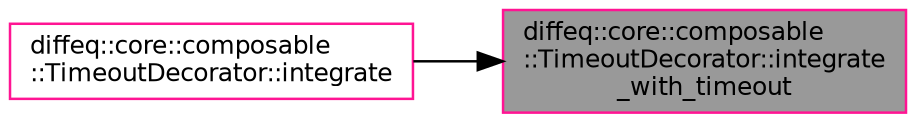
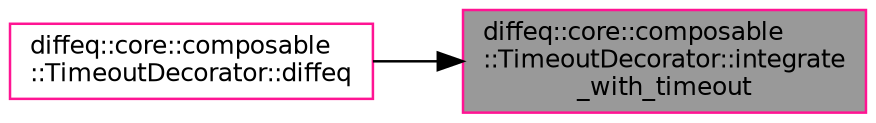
  digraph {
    rankdir=RL
    node [color=deeppink fontname=Helvetica fontsize=10 shape=box style=filled]
    n1 [fillcolor=grey60 fontcolor=black height=0.2 label="diffeq::core::composable\l::TimeoutDecorator::integrate\l_with_timeout" width=0.4]
-   n2 [fillcolor=white height=0.2 label="diffeq::core::composable\l::TimeoutDecorator::integrate" width=0.4]
+   n2 [fillcolor=white height=0.2 label="diffeq::core::composable\l::TimeoutDecorator::diffeq" width=0.4]
    n1 -> n2 [color=black dir=back fontname=Helvetica fontsize=10 labelfontname=Helvetica labelfontsize=10 style=solid]
  }
